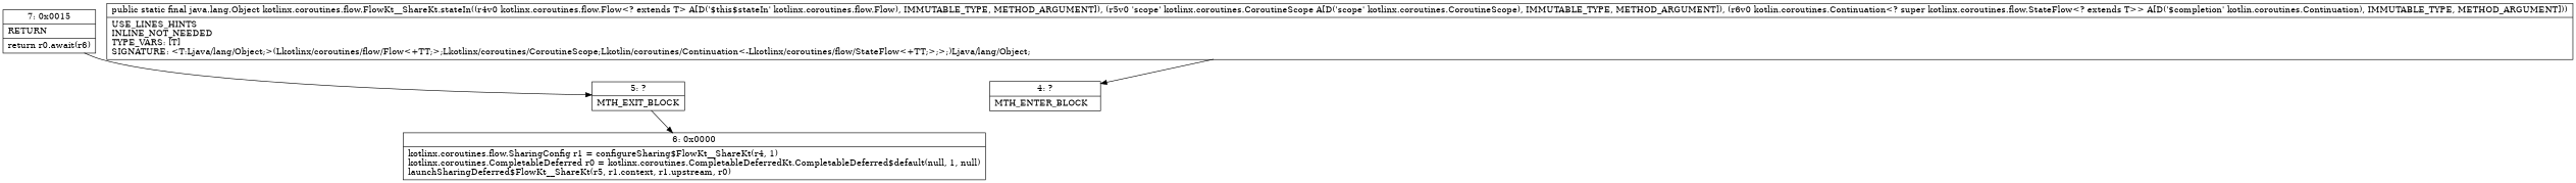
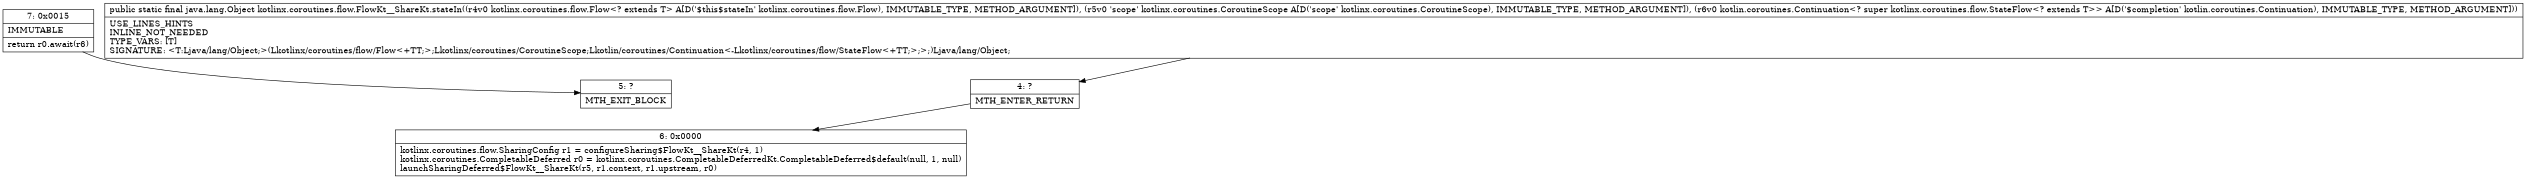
  digraph {
    node [shape=record]
-   n1 [label="{4\:\ ?|MTH_ENTER_BLOCK\l}"]
+   n1 [label="{4\:\ ?|MTH_ENTER_RETURN\l}"]
    n2 [label="{6\:\ 0x0000|kotlinx.coroutines.flow.SharingConfig r1 = configureSharing$FlowKt__ShareKt(r4, 1)\lkotlinx.coroutines.CompletableDeferred r0 = kotlinx.coroutines.CompletableDeferredKt.CompletableDeferred$default(null, 1, null)\llaunchSharingDeferred$FlowKt__ShareKt(r5, r1.context, r1.upstream, r0)\l}"]
-   n3 [label="{7\:\ 0x0015|RETURN\l|return r0.await(r6)\l}"]
+   n3 [label="{7\:\ 0x0015|IMMUTABLE\l|return r0.await(r6)\l}"]
    n4 [label="{5\:\ ?|MTH_EXIT_BLOCK\l}"]
    n5 [label="{public static final java.lang.Object kotlinx.coroutines.flow.FlowKt__ShareKt.stateIn((r4v0 kotlinx.coroutines.flow.Flow\<? extends T\> A[D('$this$stateIn' kotlinx.coroutines.flow.Flow), IMMUTABLE_TYPE, METHOD_ARGUMENT]), (r5v0 'scope' kotlinx.coroutines.CoroutineScope A[D('scope' kotlinx.coroutines.CoroutineScope), IMMUTABLE_TYPE, METHOD_ARGUMENT]), (r6v0 kotlin.coroutines.Continuation\<? super kotlinx.coroutines.flow.StateFlow\<? extends T\>\> A[D('$completion' kotlin.coroutines.Continuation), IMMUTABLE_TYPE, METHOD_ARGUMENT]))  | USE_LINES_HINTS\lINLINE_NOT_NEEDED\lTYPE_VARS: [T]\lSIGNATURE: \<T:Ljava\/lang\/Object;\>(Lkotlinx\/coroutines\/flow\/Flow\<+TT;\>;Lkotlinx\/coroutines\/CoroutineScope;Lkotlin\/coroutines\/Continuation\<\-Lkotlinx\/coroutines\/flow\/StateFlow\<+TT;\>;\>;)Ljava\/lang\/Object;\l}"]
-   n4 -> n2
+   n1 -> n2
    n3 -> n4
    n5 -> n1
  }
